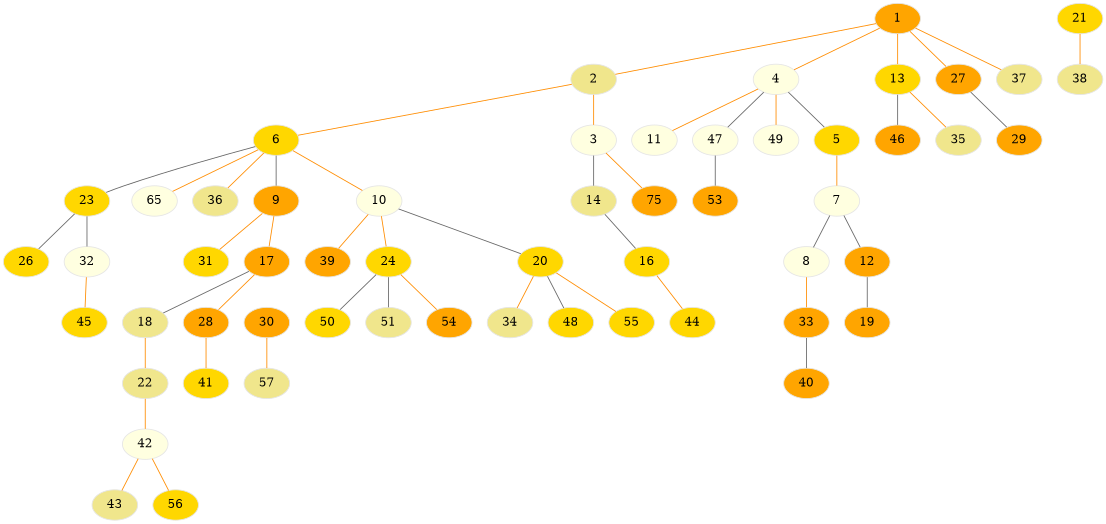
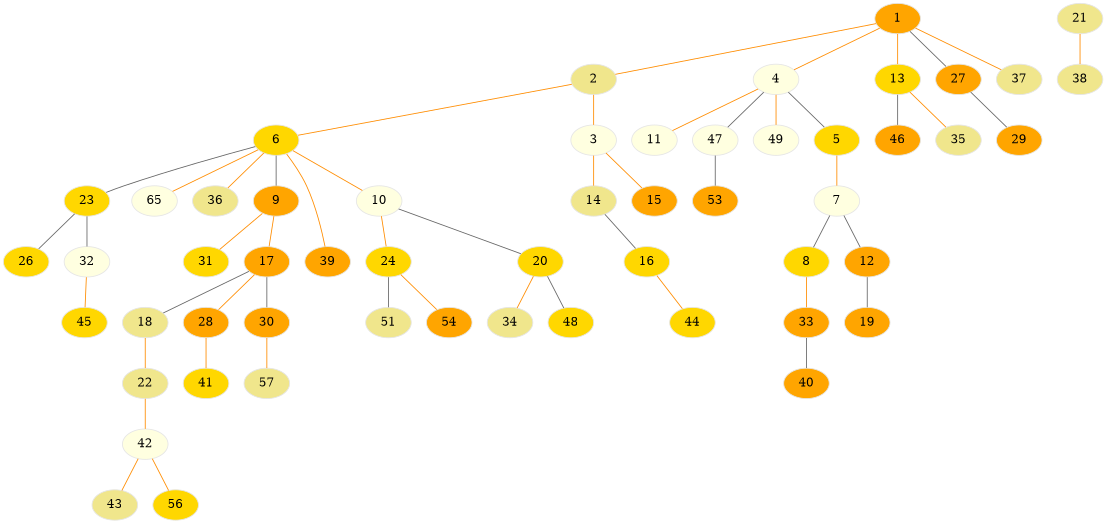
  graph {
    node [color=gray90 fillcolor=gold style=filled]
    edge [color=darkorange]
    2 [fillcolor=khaki]
    1 [fillcolor=orange]
    4 [fillcolor=lightyellow]
    13
    27 [fillcolor=orange]
    37 [fillcolor=khaki]
    3 [fillcolor=lightyellow]
    6
    5
    11 [fillcolor=lightyellow]
    47 [fillcolor=lightyellow]
    49 [fillcolor=lightyellow]
    35 [fillcolor=khaki]
    46 [fillcolor=orange]
    29 [fillcolor=orange]
    14 [fillcolor=khaki]
-   15 [fillcolor=orange label=75]
+   15 [fillcolor=orange]
    9 [fillcolor=orange]
    10 [fillcolor=lightyellow]
    23
    n21 [fillcolor=lightyellow label=65]
    36 [fillcolor=khaki]
    16
    7 [fillcolor=lightyellow]
    53 [fillcolor=orange]
-   8 [fillcolor=lightyellow]
+   8
    12 [fillcolor=orange]
    17 [fillcolor=orange]
    31
    20
    24
    39 [fillcolor=orange]
    26
    32 [fillcolor=lightyellow]
    33 [fillcolor=orange]
    19 [fillcolor=orange]
-   21
+   21 [fillcolor=khaki]
    38 [fillcolor=khaki]
    40 [fillcolor=orange]
    18 [fillcolor=khaki]
    28 [fillcolor=orange]
    30 [fillcolor=orange]
    34 [fillcolor=khaki]
    48
-   55
-   50
    51 [fillcolor=khaki]
    54 [fillcolor=orange]
    44
    22 [fillcolor=khaki]
    41
    57 [fillcolor=khaki]
    42 [fillcolor=lightyellow]
    43 [fillcolor=khaki]
    56
    45
    2 -- 3
    2 -- 6
    1 -- 2
    1 -- 4
    1 -- 13
-   1 -- 27
+   1 -- 27 [color=gray40]
    1 -- 37
    4 -- 5 [color=gray40]
    4 -- 11
    4 -- 47 [color=gray40]
    4 -- 49
    13 -- 35
    13 -- 46 [color=gray40]
    27 -- 29 [color=gray40]
-   3 -- 14 [color=gray40]
+   3 -- 14
    3 -- 15
    6 -- 9 [color=gray40]
    6 -- 10
    6 -- 23 [color=gray40]
    6 -- n21
    6 -- 36
    5 -- 7
    47 -- 53 [color=gray40]
    14 -- 16 [color=gray40]
    9 -- 17
    9 -- 31
    10 -- 20 [color=gray40]
    10 -- 24
-   10 -- 39
+   6 -- 39
    23 -- 26 [color=gray40]
    23 -- 32 [color=gray40]
    16 -- 44
    7 -- 8 [color=gray40]
    7 -- 12 [color=gray40]
    8 -- 33
    12 -- 19 [color=gray40]
    17 -- 18 [color=gray40]
    17 -- 28
+   17 -- 30 [color=gray40]
    20 -- 34
    20 -- 48 [color=gray40]
-   20 -- 55
-   24 -- 50 [color=gray40]
    24 -- 51 [color=gray40]
    24 -- 54
    32 -- 45
    33 -- 40 [color=gray40]
    21 -- 38
    18 -- 22
    28 -- 41
    30 -- 57
    22 -- 42
    42 -- 43
    42 -- 56
  }
